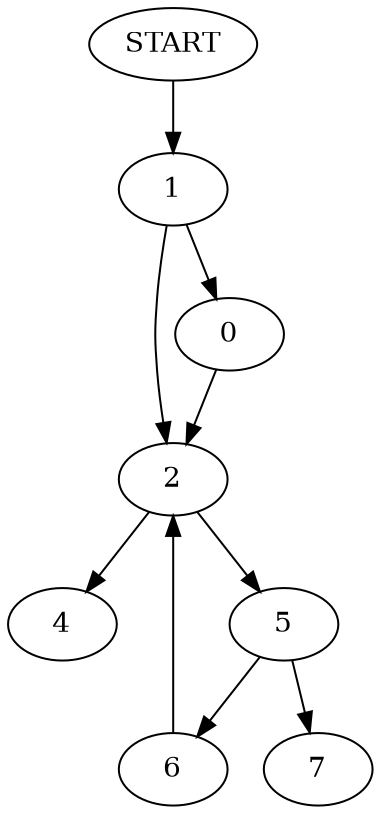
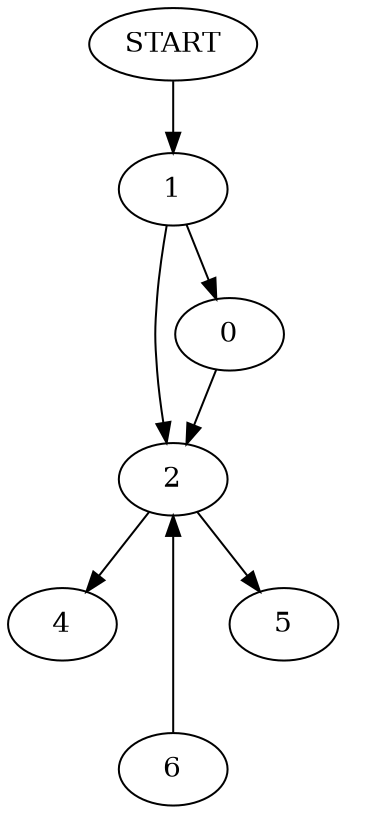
  digraph {
    n1 [label=START]
    1
    2
    n4 [label=0]
    4
    5
    6
-   7
    n1 -> 1
    1 -> 2
    1 -> n4
    2 -> 4
    2 -> 5
    n4 -> 2
-   5 -> 6
-   5 -> 7
    6 -> 2
  }
